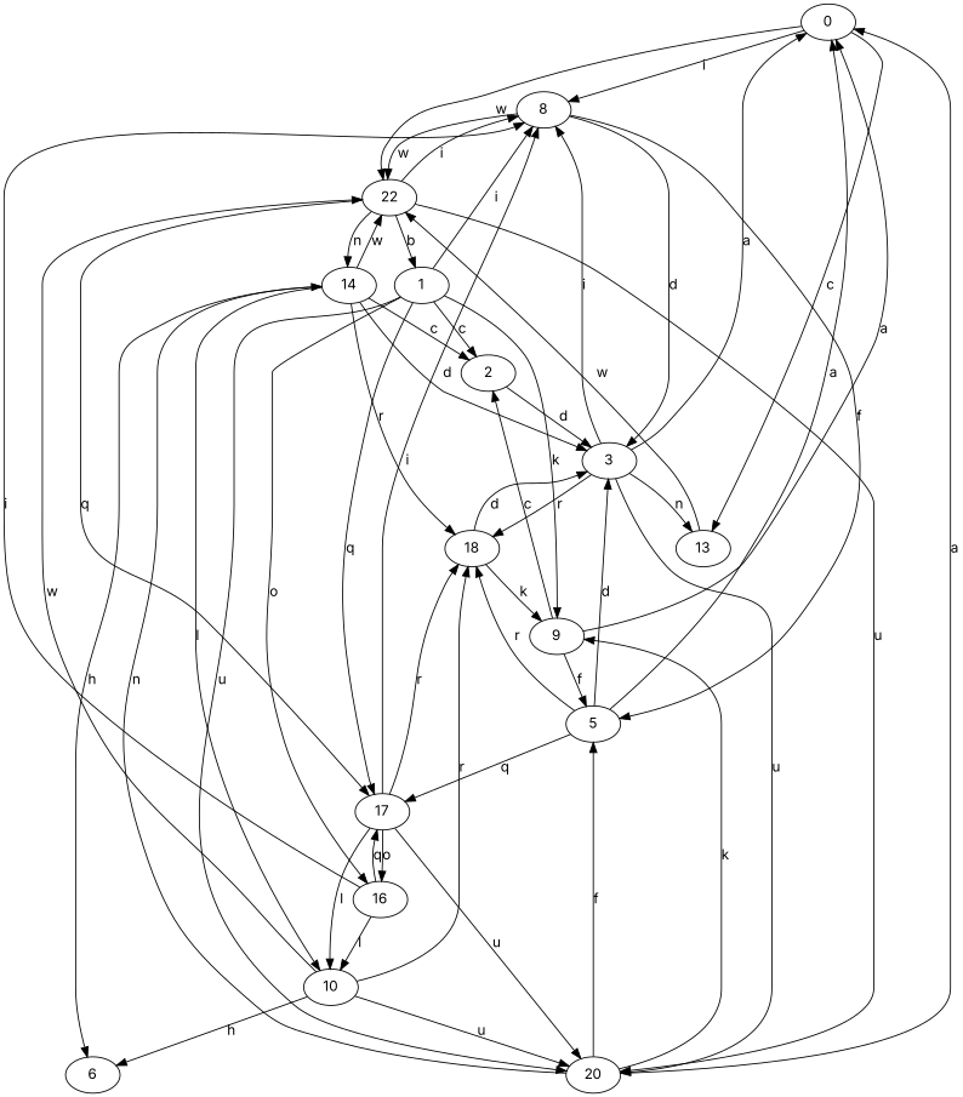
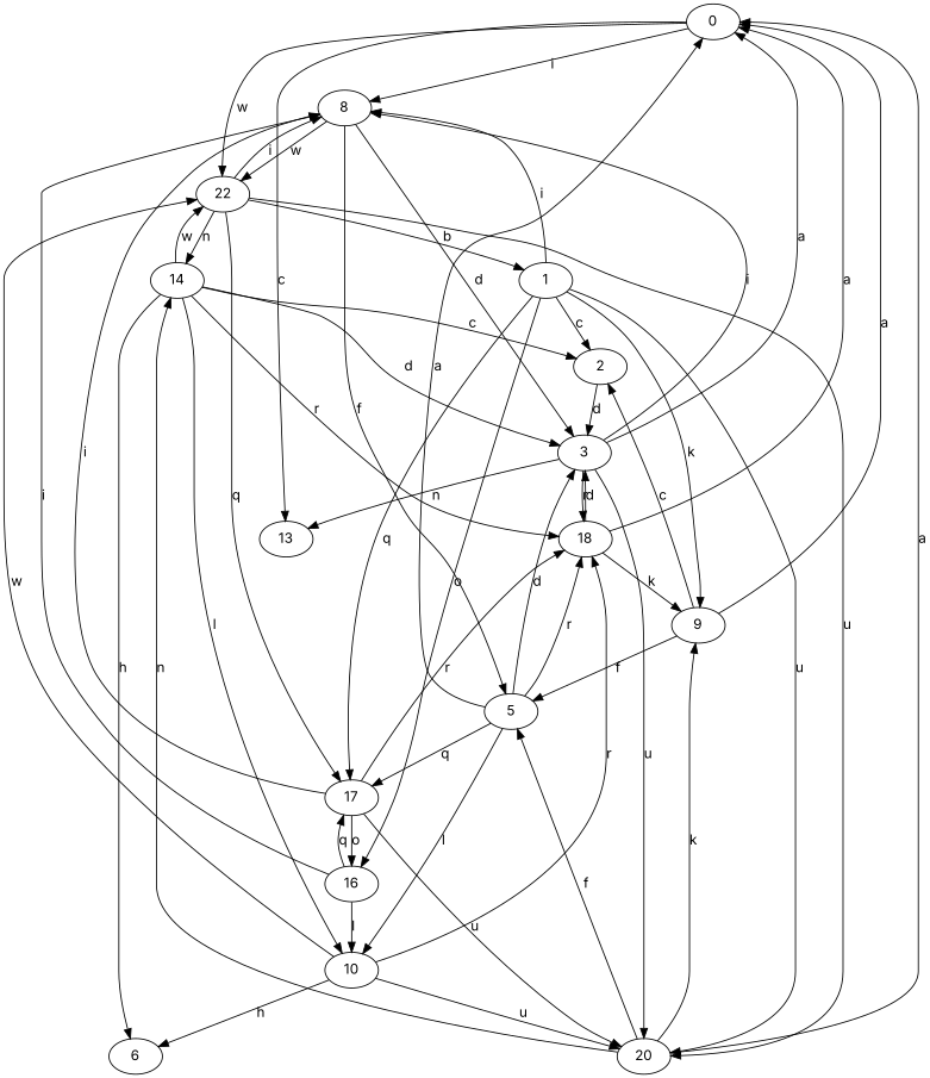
  strict digraph {
    fontname=Inter
    node [fontname=Inter]
    edge [fontname=Inter]
    0
    8
    22
    13
    2
    3
    5
    1
    17
    20
    14
    9
    16
    10
    18
    6
    0 -> 8 [label=i]
    0 -> 22 [label=w]
    0 -> 13 [label=c]
    8 -> 22 [label=w]
    8 -> 3 [label=d]
    8 -> 5 [label=f]
    22 -> 8 [label=i]
    22 -> 1 [label=b]
    22 -> 17 [label=q]
    22 -> 20 [label=u]
    22 -> 14 [label=n]
-   13 -> 22 [label=w]
    2 -> 3 [label=d]
    3 -> 0 [label=a]
    3 -> 8 [label=i]
    3 -> 13 [label=n]
    3 -> 20 [label=u]
    3 -> 18 [label=r]
    5 -> 0 [label=a]
    5 -> 3 [label=d]
    5 -> 17 [label=q]
-   17 -> 10 [label=l]
+   5 -> 10 [label=l]
    5 -> 18 [label=r]
    1 -> 8 [label=i]
    1 -> 2 [label=c]
    1 -> 17 [label=q]
    1 -> 20 [label=u]
    1 -> 9 [label=k]
    1 -> 16 [label=o]
    17 -> 8 [label=i]
    17 -> 20 [label=u]
    17 -> 16 [label=o]
    17 -> 18 [label=r]
    20 -> 0 [label=a]
    20 -> 5 [label=f]
    20 -> 14 [label=n]
    20 -> 9 [label=k]
    14 -> 22 [label=w]
    14 -> 2 [label=c]
    14 -> 3 [label=d]
    14 -> 10 [label=l]
    14 -> 18 [label=r]
    14 -> 6 [label=h]
    9 -> 0 [label=a]
    9 -> 2 [label=c]
    9 -> 5 [label=f]
    16 -> 8 [label=i]
    16 -> 17 [label=q]
    16 -> 10 [label=l]
    10 -> 22 [label=w]
    10 -> 20 [label=u]
    10 -> 18 [label=r]
    10 -> 6 [label=h]
+   18 -> 0 [label=a]
    18 -> 3 [label=d]
    18 -> 9 [label=k]
  }
